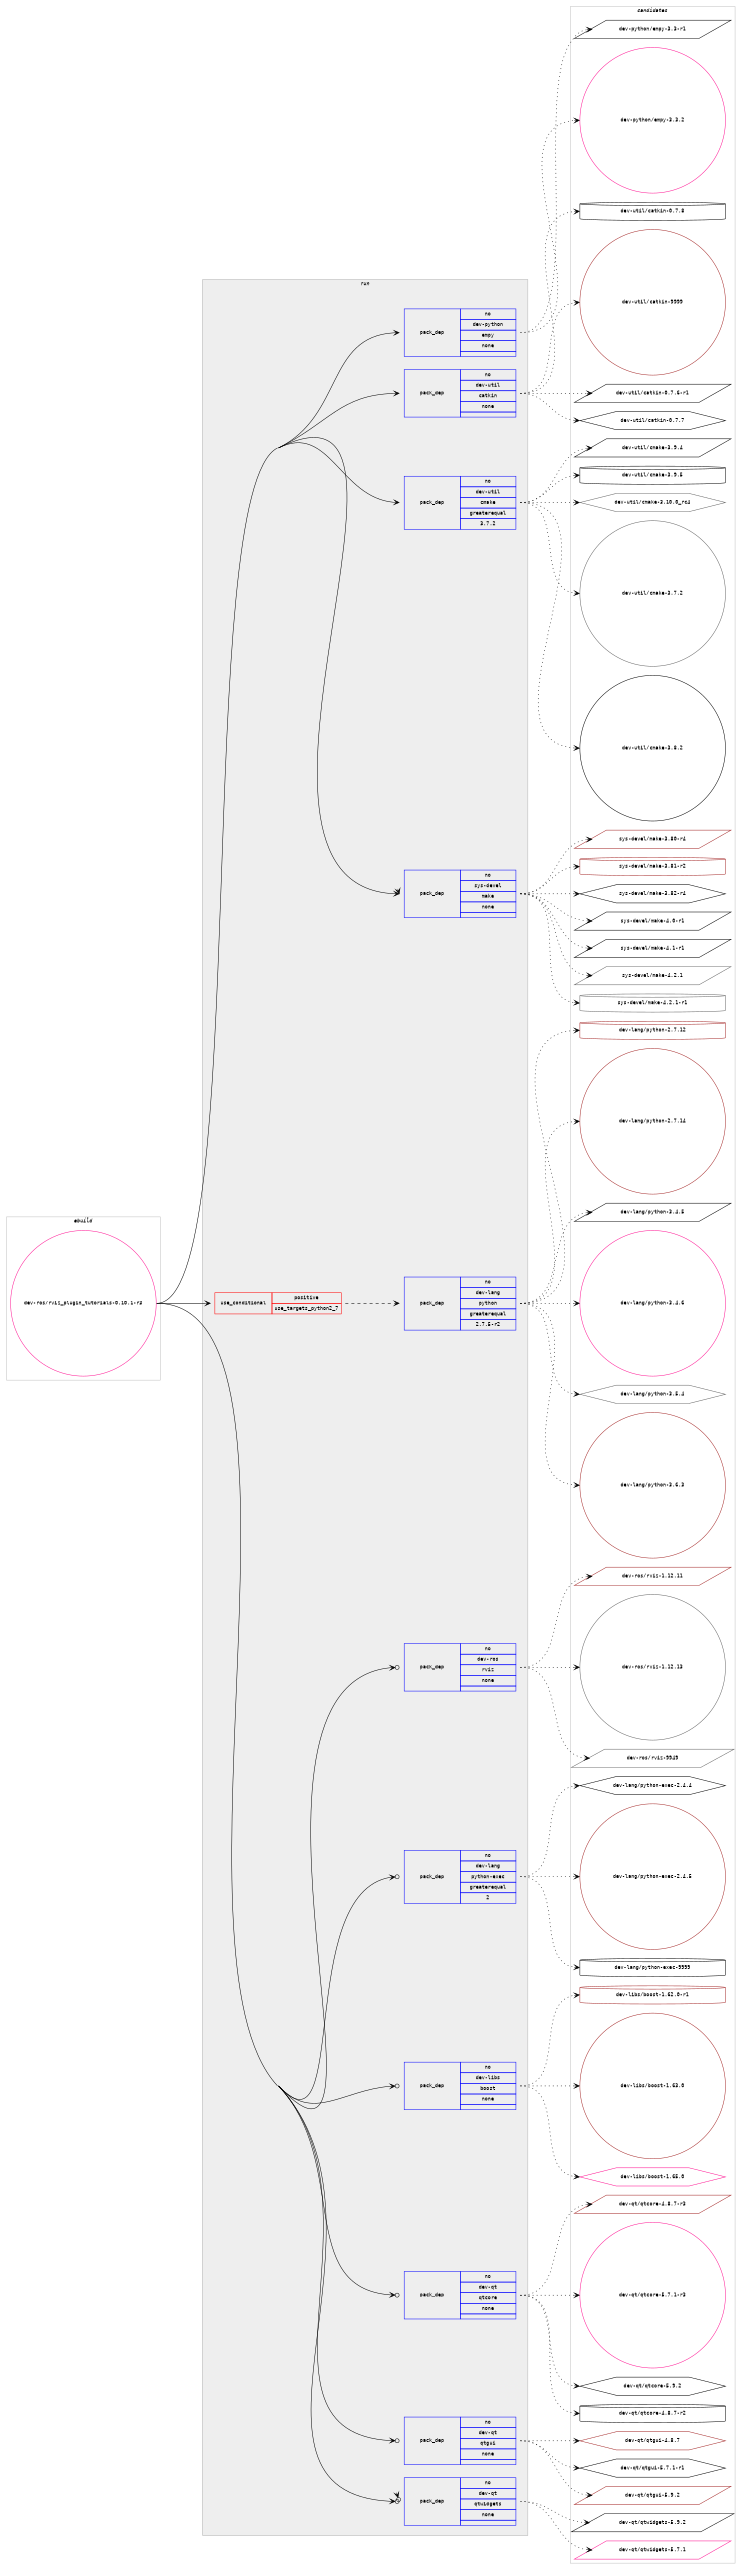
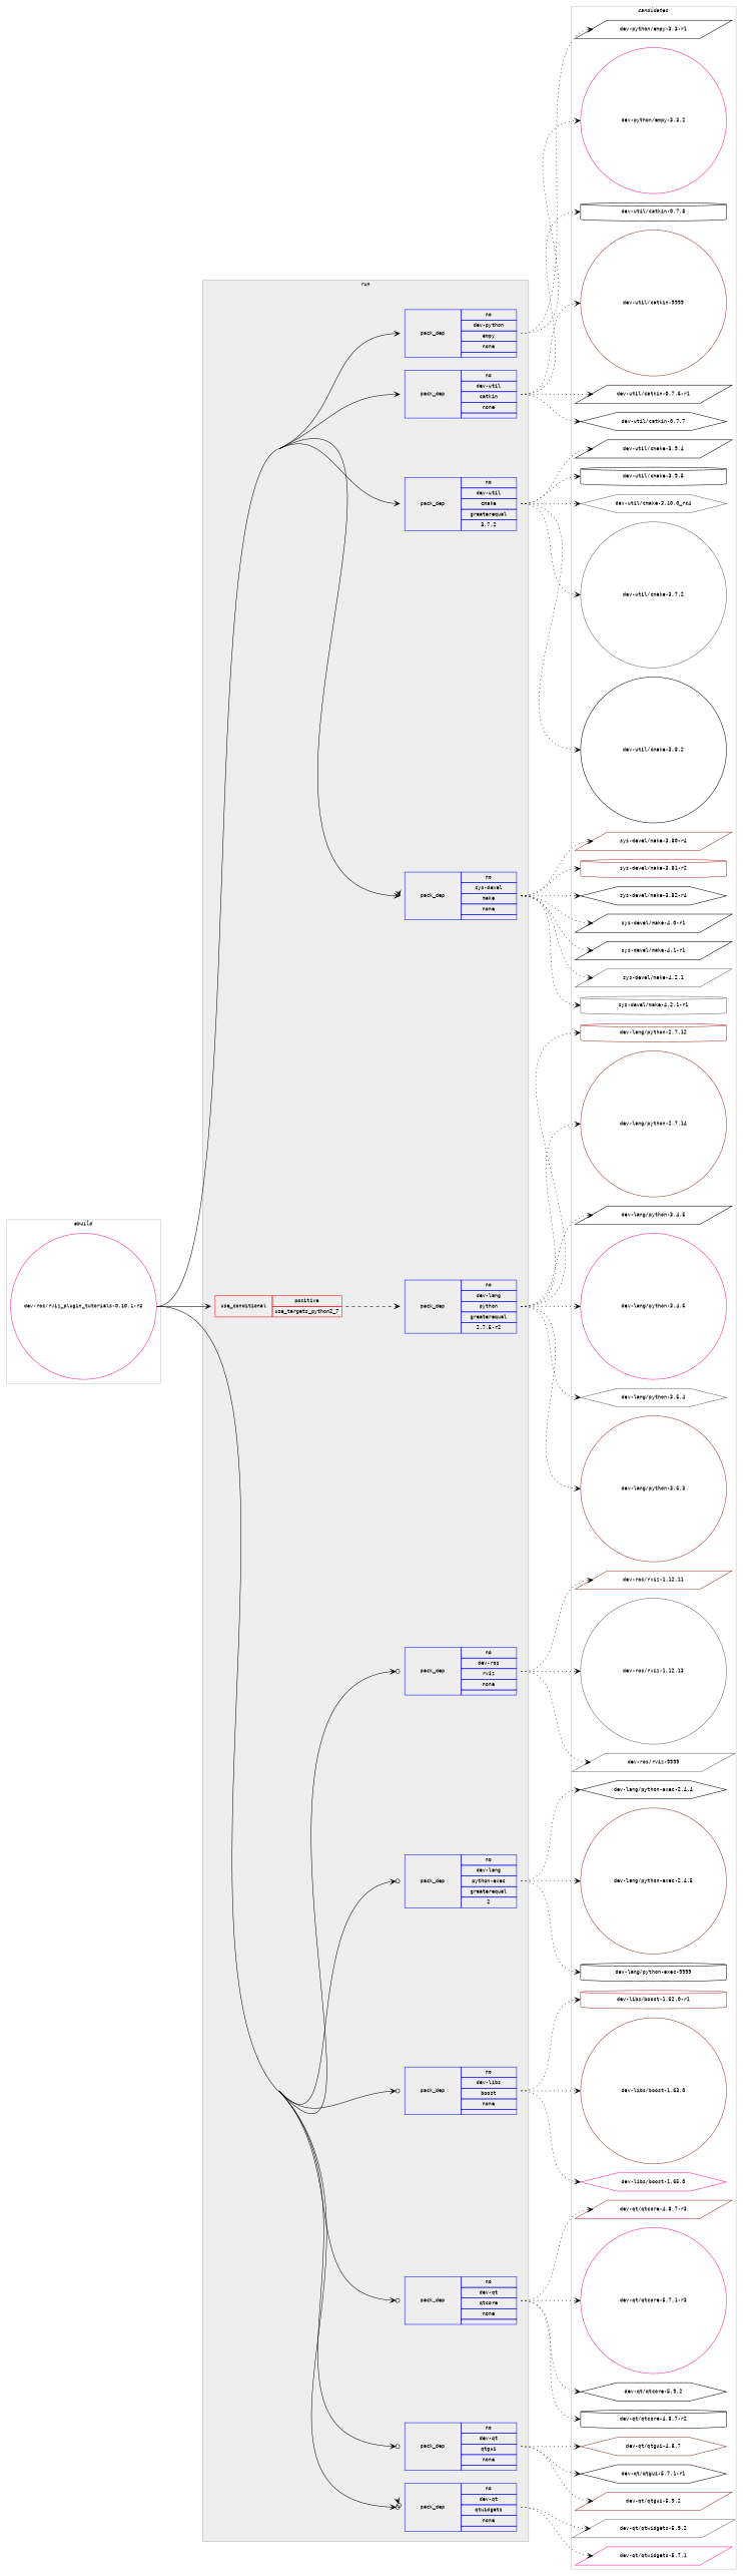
  digraph {
    compound=true
    concentrate=true
    fontname="DejaVu Sans Mono"
    fontsize=10
    newrank=true
    rankdir=LR
    ranksep=1.5
    node [color=black fontname="DejaVu Sans Mono" fontsize=10 shape=parallelogram]
    edge [arrowhead=vee fontname="DejaVu Sans Mono" headport=w style=dotted tailport=e weight=100]
    n1 [color=deeppink label="dev-ros/rviz_plugin_tutorials-0.10.1-r3" shape=circle width=4]
    n2 [color=blue label=<<TABLE BORDER="0" CELLBORDER="1" CELLSPACING="0" CELLPADDING="4" WIDTH="220"><TR><TD ROWSPAN="6" CELLPADDING="30">pack_dep</TD></TR><TR><TD WIDTH="110">no</TD></TR><TR><TD>dev-python</TD></TR><TR><TD>empy</TD></TR><TR><TD>none</TD></TR><TR><TD></TD></TR></TABLE>> shape=none]
    n3 [color=blue label=<<TABLE BORDER="0" CELLBORDER="1" CELLSPACING="0" CELLPADDING="4" WIDTH="220"><TR><TD ROWSPAN="6" CELLPADDING="30">pack_dep</TD></TR><TR><TD WIDTH="110">no</TD></TR><TR><TD>dev-util</TD></TR><TR><TD>catkin</TD></TR><TR><TD>none</TD></TR><TR><TD></TD></TR></TABLE>> shape=none]
    n4 [color=blue label=<<TABLE BORDER="0" CELLBORDER="1" CELLSPACING="0" CELLPADDING="4" WIDTH="220"><TR><TD ROWSPAN="6" CELLPADDING="30">pack_dep</TD></TR><TR><TD WIDTH="110">no</TD></TR><TR><TD>dev-util</TD></TR><TR><TD>cmake</TD></TR><TR><TD>greaterequal</TD></TR><TR><TD>3.7.2</TD></TR></TABLE>> shape=none]
    n5 [color=blue label=<<TABLE BORDER="0" CELLBORDER="1" CELLSPACING="0" CELLPADDING="4" WIDTH="220"><TR><TD ROWSPAN="6" CELLPADDING="30">pack_dep</TD></TR><TR><TD WIDTH="110">no</TD></TR><TR><TD>sys-devel</TD></TR><TR><TD>make</TD></TR><TR><TD>none</TD></TR><TR><TD></TD></TR></TABLE>> shape=none]
    n6 [color=blue label=<<TABLE BORDER="0" CELLBORDER="1" CELLSPACING="0" CELLPADDING="4" WIDTH="220"><TR><TD ROWSPAN="6" CELLPADDING="30">pack_dep</TD></TR><TR><TD WIDTH="110">no</TD></TR><TR><TD>dev-lang</TD></TR><TR><TD>python</TD></TR><TR><TD>greaterequal</TD></TR><TR><TD>2.7.5-r2</TD></TR></TABLE>> shape=none]
    n7 [color=red label=<<TABLE BORDER="0" CELLBORDER="1" CELLSPACING="0" CELLPADDING="4"><TR><TD ROWSPAN="3" CELLPADDING="10">use_conditional</TD></TR><TR><TD>positive</TD></TR><TR><TD>use_targets_python2_7</TD></TR></TABLE>> shape=none]
    n8 [color=blue label=<<TABLE BORDER="0" CELLBORDER="1" CELLSPACING="0" CELLPADDING="4" WIDTH="220"><TR><TD ROWSPAN="6" CELLPADDING="30">pack_dep</TD></TR><TR><TD WIDTH="110">no</TD></TR><TR><TD>dev-ros</TD></TR><TR><TD>rviz</TD></TR><TR><TD>none</TD></TR><TR><TD></TD></TR></TABLE>> shape=none]
    n9 [color=blue label=<<TABLE BORDER="0" CELLBORDER="1" CELLSPACING="0" CELLPADDING="4" WIDTH="220"><TR><TD ROWSPAN="6" CELLPADDING="30">pack_dep</TD></TR><TR><TD WIDTH="110">no</TD></TR><TR><TD>dev-lang</TD></TR><TR><TD>python-exec</TD></TR><TR><TD>greaterequal</TD></TR><TR><TD>2</TD></TR></TABLE>> shape=none]
    n10 [color=blue label=<<TABLE BORDER="0" CELLBORDER="1" CELLSPACING="0" CELLPADDING="4" WIDTH="220"><TR><TD ROWSPAN="6" CELLPADDING="30">pack_dep</TD></TR><TR><TD WIDTH="110">no</TD></TR><TR><TD>dev-libs</TD></TR><TR><TD>boost</TD></TR><TR><TD>none</TD></TR><TR><TD></TD></TR></TABLE>> shape=none]
    n11 [color=blue label=<<TABLE BORDER="0" CELLBORDER="1" CELLSPACING="0" CELLPADDING="4" WIDTH="220"><TR><TD ROWSPAN="6" CELLPADDING="30">pack_dep</TD></TR><TR><TD WIDTH="110">no</TD></TR><TR><TD>dev-qt</TD></TR><TR><TD>qtcore</TD></TR><TR><TD>none</TD></TR><TR><TD></TD></TR></TABLE>> shape=none]
    n12 [color=blue label=<<TABLE BORDER="0" CELLBORDER="1" CELLSPACING="0" CELLPADDING="4" WIDTH="220"><TR><TD ROWSPAN="6" CELLPADDING="30">pack_dep</TD></TR><TR><TD WIDTH="110">no</TD></TR><TR><TD>dev-qt</TD></TR><TR><TD>qtgui</TD></TR><TR><TD>none</TD></TR><TR><TD></TD></TR></TABLE>> shape=none]
    n13 [color=blue label=<<TABLE BORDER="0" CELLBORDER="1" CELLSPACING="0" CELLPADDING="4" WIDTH="220"><TR><TD ROWSPAN="6" CELLPADDING="30">pack_dep</TD></TR><TR><TD WIDTH="110">no</TD></TR><TR><TD>dev-qt</TD></TR><TR><TD>qtwidgets</TD></TR><TR><TD>none</TD></TR><TR><TD></TD></TR></TABLE>> shape=none]
    n14 [label="dev-python/empy-3.3-r1" width=4]
    n15 [color=deeppink label="dev-python/empy-3.3.2" shape=circle width=4]
    n16 [label="dev-util/catkin-0.7.6-r1" width=4]
    n17 [label="dev-util/catkin-0.7.7" shape=hexagon width=4]
    n18 [label="dev-util/catkin-0.7.8" shape=cylinder width=4]
    n19 [color=brown label="dev-util/catkin-9999" shape=circle width=4]
    n20 [color=gray40 label="dev-util/cmake-3.10.0_rc4" shape=hexagon width=4]
    n21 [color=gray40 label="dev-util/cmake-3.7.2" shape=circle width=4]
    n22 [label="dev-util/cmake-3.8.2" shape=circle width=4]
    n23 [label="dev-util/cmake-3.9.4" width=4]
    n24 [label="dev-util/cmake-3.9.5" shape=cylinder width=4]
    n25 [color=brown label="sys-devel/make-3.80-r4" width=4]
    n26 [color=brown label="sys-devel/make-3.81-r2" shape=cylinder width=4]
    n27 [label="sys-devel/make-3.82-r4" shape=hexagon width=4]
    n28 [label="sys-devel/make-4.0-r1" width=4]
    n29 [label="sys-devel/make-4.1-r1" width=4]
    n30 [color=gray40 label="sys-devel/make-4.2.1" width=4]
    n31 [color=gray40 label="sys-devel/make-4.2.1-r1" shape=cylinder width=4]
    n32 [color=brown label="dev-lang/python-2.7.12" shape=cylinder width=4]
    n33 [color=brown label="dev-lang/python-2.7.14" shape=circle width=4]
    n34 [label="dev-lang/python-3.4.5" width=4]
    n35 [color=deeppink label="dev-lang/python-3.4.6" shape=circle width=4]
    n36 [color=gray40 label="dev-lang/python-3.5.4" shape=hexagon width=4]
    n37 [color=brown label="dev-lang/python-3.6.3" shape=circle width=4]
    n38 [label="dev-lang/python-exec-2.4.4" shape=hexagon width=4]
    n39 [color=brown label="dev-lang/python-exec-2.4.5" shape=circle width=4]
    n40 [label="dev-lang/python-exec-9999" shape=cylinder width=4]
    n41 [color=brown label="dev-libs/boost-1.62.0-r1" shape=cylinder width=4]
    n42 [color=brown label="dev-libs/boost-1.63.0" shape=circle width=4]
    n43 [color=deeppink label="dev-libs/boost-1.65.0" shape=hexagon width=4]
    n44 [label="dev-qt/qtcore-4.8.7-r2" shape=cylinder width=4]
    n45 [color=brown label="dev-qt/qtcore-4.8.7-r3" width=4]
    n46 [color=deeppink label="dev-qt/qtcore-5.7.1-r3" shape=circle width=4]
    n47 [label="dev-qt/qtcore-5.9.2" shape=hexagon width=4]
    n48 [color=brown label="dev-qt/qtgui-4.8.7" shape=hexagon width=4]
    n49 [label="dev-qt/qtgui-5.7.1-r1" shape=hexagon width=4]
    n50 [color=brown label="dev-qt/qtgui-5.9.2" width=4]
    n51 [color=deeppink label="dev-qt/qtwidgets-5.7.1" width=4]
-   n52 [label="dev-qt/qtwidgets-5.9.2" width=4]
+   n52 [color=gray40 label="dev-qt/qtwidgets-5.9.2" width=4]
    n53 [color=brown label="dev-ros/rviz-1.12.11" width=4]
    n54 [color=gray40 label="dev-ros/rviz-1.12.13" shape=circle width=4]
-   n55 [color=gray40 label="dev-ros/rviz-9949" width=4]
+   n55 [color=gray40 label="dev-ros/rviz-9999" width=4]
    subgraph cluster_1 {
      color=gray
      label=<<i>ebuild</i>>
      rank=same
      n1
    }
    subgraph cluster_2 {
      color=gray
      label=<<i>dependencies</i>>
      subgraph cluster_3 {
        color=gray
        fillcolor="#eeeeee"
        label=<<i>compile</i>>
        style=filled
        subgraph sub_4 {
          color=gray
          fillcolor="#eeeeee"
          label=<<i>compile</i>>
          style=filled
          n2
        }
        subgraph sub_5 {
          color=gray
          fillcolor="#eeeeee"
          label=<<i>compile</i>>
          style=filled
          n3
        }
        subgraph sub_6 {
          color=gray
          fillcolor="#eeeeee"
          label=<<i>compile</i>>
          style=filled
          n4
        }
        subgraph sub_7 {
          color=gray
          fillcolor="#eeeeee"
          label=<<i>compile</i>>
          style=filled
          n5
        }
      }
      subgraph cluster_8 {
        color=gray
        fillcolor="#eeeeee"
        label=<<i>compile and run</i>>
        style=filled
        subgraph sub_9 {
          color=gray
          fillcolor="#eeeeee"
          label=<<i>compile and run</i>>
          style=filled
          n7
          subgraph sub_10 {
            color=gray
            fillcolor="#eeeeee"
            label=<<i>compile and run</i>>
            style=filled
            n6
          }
        }
        subgraph sub_11 {
          color=gray
          fillcolor="#eeeeee"
          label=<<i>compile and run</i>>
          style=filled
          n8
        }
        subgraph sub_12 {
          color=gray
          fillcolor="#eeeeee"
          label=<<i>compile and run</i>>
          style=filled
          n9
        }
        subgraph sub_13 {
          color=gray
          fillcolor="#eeeeee"
          label=<<i>compile and run</i>>
          style=filled
          n10
        }
        subgraph sub_14 {
          color=gray
          fillcolor="#eeeeee"
          label=<<i>compile and run</i>>
          style=filled
          n11
        }
        subgraph sub_15 {
          color=gray
          fillcolor="#eeeeee"
          label=<<i>compile and run</i>>
          style=filled
          n12
        }
        subgraph sub_16 {
          color=gray
          fillcolor="#eeeeee"
          label=<<i>compile and run</i>>
          style=filled
          n13
        }
      }
      subgraph cluster_17 {
        color=gray
        fillcolor="#eeeeee"
        label=<<i>run</i>>
        style=filled
      }
    }
    subgraph cluster_18 {
      color=gray
      label=<<i>candidates</i>>
      rank=same
      subgraph sub_19 {
        color=black
        label=<<i>candidates</i>>
        nodesep=1
        rank=same
        n14
        n15
      }
      subgraph sub_20 {
        color=black
        label=<<i>candidates</i>>
        nodesep=1
        rank=same
        n16
        n17
        n18
        n19
      }
      subgraph sub_21 {
        color=black
        label=<<i>candidates</i>>
        nodesep=1
        rank=same
        n20
        n21
        n22
        n23
        n24
      }
      subgraph sub_22 {
        color=black
        label=<<i>candidates</i>>
        nodesep=1
        rank=same
        n25
        n26
        n27
        n28
        n29
        n30
        n31
      }
      subgraph sub_23 {
        color=black
        label=<<i>candidates</i>>
        nodesep=1
        rank=same
        n32
        n33
        n34
        n35
        n36
        n37
      }
      subgraph sub_24 {
        color=black
        label=<<i>candidates</i>>
        nodesep=1
        rank=same
        n38
        n39
        n40
      }
      subgraph sub_25 {
        color=black
        label=<<i>candidates</i>>
        nodesep=1
        rank=same
        n41
        n42
        n43
      }
      subgraph sub_26 {
        color=black
        label=<<i>candidates</i>>
        nodesep=1
        rank=same
        n44
        n45
        n46
        n47
      }
      subgraph sub_27 {
        color=black
        label=<<i>candidates</i>>
        nodesep=1
        rank=same
        n48
        n49
        n50
      }
      subgraph sub_28 {
        color=black
        label=<<i>candidates</i>>
        nodesep=1
        rank=same
        n51
        n52
      }
      subgraph sub_29 {
        color=black
        label=<<i>candidates</i>>
        nodesep=1
        rank=same
        n53
        n54
        n55
      }
    }
    n1 -> n2 [style=solid weight=20]
    n1 -> n3 [style=solid weight=20]
    n1 -> n4 [style=solid weight=20]
    n1 -> n5 [style=solid weight=20]
    n1 -> n7 [style=solid weight=20]
    n1 -> n8 [arrowhead=odotvee style=solid weight=20]
    n1 -> n9 [arrowhead=odotvee style=solid weight=20]
    n1 -> n10 [arrowhead=odotvee style=solid weight=20]
    n1 -> n11 [arrowhead=odotvee style=solid weight=20]
    n1 -> n12 [arrowhead=odotvee style=solid weight=20]
    n1 -> n13 [arrowhead=odotvee style=solid weight=20]
    n2 -> n14
    n2 -> n15
    n3 -> n16
    n3 -> n17
    n3 -> n18
    n3 -> n19
    n4 -> n20
    n4 -> n21
    n4 -> n22
    n4 -> n23
    n4 -> n24
    n5 -> n25
    n5 -> n26
    n5 -> n27
    n5 -> n28
    n5 -> n29
    n5 -> n30
    n5 -> n31
    n6 -> n32
    n6 -> n33
    n6 -> n34
    n6 -> n35
    n6 -> n36
    n6 -> n37
    n7 -> n6 [style=dashed weight=20]
    n8 -> n53
    n8 -> n54
    n8 -> n55
    n9 -> n38
    n9 -> n39
    n9 -> n40
    n10 -> n41
    n10 -> n42
    n10 -> n43
    n11 -> n44
    n11 -> n45
    n11 -> n46
    n11 -> n47
    n12 -> n48
    n12 -> n49
    n12 -> n50
    n13 -> n51
    n13 -> n52
  }
